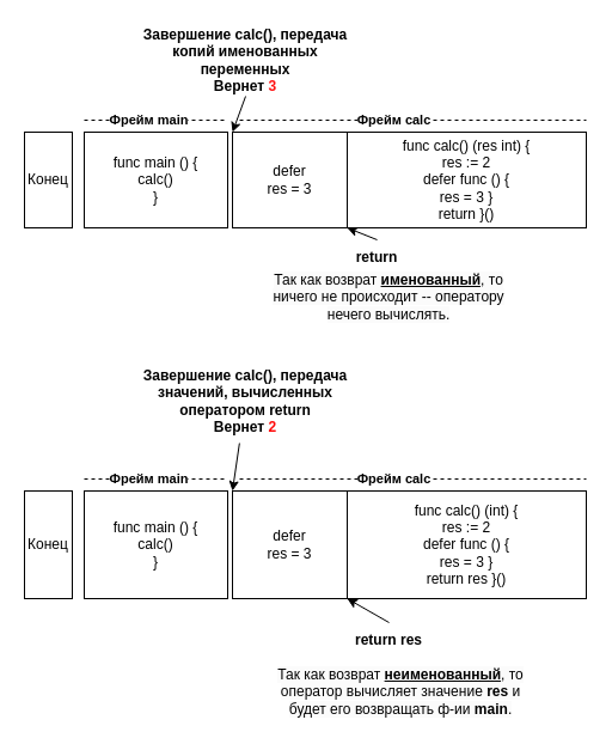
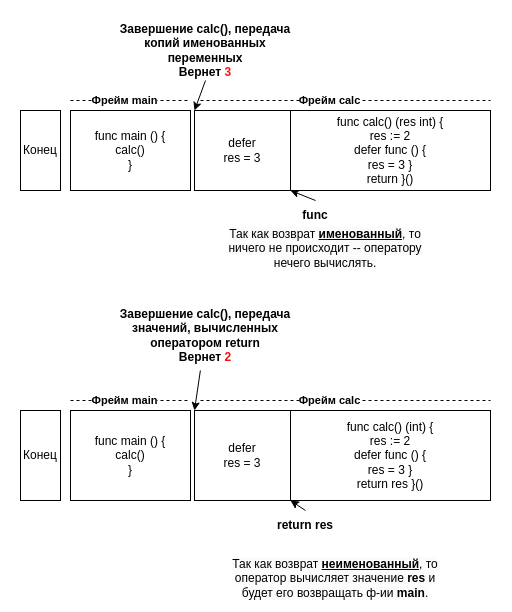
  <mxCell id="0" />
  <mxCell id="1" parent="0" />
  <mxCell id="2" value="func main () {&lt;div&gt;calc()&lt;/div&gt;&lt;div&gt;}&lt;/div&gt;" style="rounded=0;whiteSpace=wrap;html=1;" parent="1" vertex="1"><mxGeometry x="70" y="110" width="120" height="80" as="geometry" /></mxCell>
  <mxCell id="3" value="Конец" style="rounded=0;whiteSpace=wrap;html=1;" parent="1" vertex="1"><mxGeometry x="20" y="110" width="40" height="80" as="geometry" /></mxCell>
  <mxCell id="4" value="" style="endArrow=classic;html=1;rounded=0;entryX=1;entryY=1;entryDx=0;entryDy=0;exitX=0.5;exitY=0;exitDx=0;exitDy=0;" parent="1" source="5" target="8" edge="1"><mxGeometry width="50" height="50" relative="1" as="geometry"><mxPoint x="280" y="240" as="sourcePoint" /><mxPoint x="229.7" y="188.98" as="targetPoint" /></mxGeometry></mxCell>
- <mxCell id="5" value="&lt;b&gt;return&lt;/b&gt;" style="text;html=1;align=center;verticalAlign=middle;whiteSpace=wrap;rounded=0;" parent="1" vertex="1"><mxGeometry x="290" y="200" width="50" height="30" as="geometry" /></mxCell>
+ <mxCell id="5" value="&lt;b&gt;func&lt;/b&gt;" style="text;html=1;align=center;verticalAlign=middle;whiteSpace=wrap;rounded=0;" parent="1" vertex="1"><mxGeometry x="290" y="200" width="50" height="30" as="geometry" /></mxCell>
  <mxCell id="6" value="&lt;span style=&quot;forced-color-adjust: none; color: rgb(0, 0, 0); font-family: Helvetica; font-size: 12px; font-style: normal; font-variant-ligatures: normal; font-variant-caps: normal; letter-spacing: normal; orphans: 2; text-indent: 0px; text-transform: none; widows: 2; word-spacing: 0px; -webkit-text-stroke-width: 0px; white-space: normal; background-color: rgb(251, 251, 251); text-decoration-thickness: initial; text-decoration-style: initial; text-decoration-color: initial;&quot;&gt;Так как возврат &lt;/span&gt;&lt;span style=&quot;forced-color-adjust: none; color: rgb(0, 0, 0); font-family: Helvetica; font-size: 12px; font-variant-ligatures: normal; font-variant-caps: normal; letter-spacing: normal; orphans: 2; text-indent: 0px; text-transform: none; widows: 2; word-spacing: 0px; -webkit-text-stroke-width: 0px; white-space: normal; background-color: rgb(251, 251, 251); text-decoration-thickness: initial; text-decoration-style: initial; text-decoration-color: initial;&quot;&gt;&lt;b style=&quot;&quot;&gt;&lt;u style=&quot;&quot;&gt;именованный&lt;/u&gt;&lt;/b&gt;&lt;/span&gt;&lt;span style=&quot;forced-color-adjust: none; color: rgb(0, 0, 0); font-family: Helvetica; font-size: 12px; font-style: normal; font-variant-ligatures: normal; font-variant-caps: normal; letter-spacing: normal; orphans: 2; text-indent: 0px; text-transform: none; widows: 2; word-spacing: 0px; -webkit-text-stroke-width: 0px; white-space: normal; background-color: rgb(251, 251, 251); text-decoration-thickness: initial; text-decoration-style: initial; text-decoration-color: initial;&quot;&gt;, то ничего не происходит -- оператору нечего вычислять.&lt;/span&gt;" style="text;whiteSpace=wrap;html=1;align=center;" parent="1" vertex="1"><mxGeometry x="210" y="220" width="230" height="40" as="geometry" /></mxCell>
  <mxCell id="7" value="func calc() (res int) {&lt;div&gt;res := 2&lt;/div&gt;&lt;div&gt;defer func () {&lt;div&gt;res = 3&amp;nbsp;&lt;span style=&quot;background-color: transparent; color: light-dark(rgb(0, 0, 0), rgb(255, 255, 255));&quot;&gt;}&lt;/span&gt;&lt;/div&gt;&lt;/div&gt;&lt;div&gt;return&amp;nbsp;&lt;span style=&quot;background-color: transparent; color: light-dark(rgb(0, 0, 0), rgb(255, 255, 255));&quot;&gt;}()&lt;/span&gt;&lt;/div&gt;" style="rounded=0;whiteSpace=wrap;html=1;" parent="1" vertex="1"><mxGeometry x="290" y="110" width="200" height="80" as="geometry" /></mxCell>
  <mxCell id="8" value="defer&lt;br&gt;&lt;span style=&quot;background-color: transparent; color: light-dark(rgb(0, 0, 0), rgb(255, 255, 255));&quot;&gt;res = 3&lt;/span&gt;" style="rounded=0;whiteSpace=wrap;html=1;" parent="1" vertex="1"><mxGeometry x="194" y="110" width="96" height="80" as="geometry" /></mxCell>
  <mxCell id="9" value="" style="endArrow=classic;html=1;rounded=0;entryX=0;entryY=0;entryDx=0;entryDy=0;exitX=0.5;exitY=1;exitDx=0;exitDy=0;" parent="1" source="10" target="8" edge="1"><mxGeometry width="50" height="50" relative="1" as="geometry"><mxPoint x="200" y="80" as="sourcePoint" /><mxPoint x="194" y="130" as="targetPoint" /></mxGeometry></mxCell>
  <mxCell id="10" value="&lt;b&gt;Завершение calc(), передача копий именованных переменных&lt;/b&gt;&lt;div&gt;&lt;b&gt;Вернет &lt;font style=&quot;color: rgb(255, 20, 20);&quot;&gt;3&lt;/font&gt;&lt;/b&gt;&lt;/div&gt;" style="text;html=1;align=center;verticalAlign=middle;whiteSpace=wrap;rounded=0;" parent="1" vertex="1"><mxGeometry x="110" y="20" width="190" height="60" as="geometry" /></mxCell>
  <mxCell id="11" value="func main () {&lt;div&gt;calc()&lt;/div&gt;&lt;div&gt;}&lt;/div&gt;" style="rounded=0;whiteSpace=wrap;html=1;" parent="1" vertex="1"><mxGeometry x="70" y="410" width="120" height="90" as="geometry" /></mxCell>
  <mxCell id="12" value="Конец" style="rounded=0;whiteSpace=wrap;html=1;" parent="1" vertex="1"><mxGeometry x="20" y="410" width="40" height="90" as="geometry" /></mxCell>
  <mxCell id="13" value="" style="endArrow=classic;html=1;rounded=0;entryX=0;entryY=1;entryDx=0;entryDy=0;exitX=0.5;exitY=0;exitDx=0;exitDy=0;" parent="1" source="14" target="16" edge="1"><mxGeometry width="50" height="50" relative="1" as="geometry"><mxPoint x="280" y="520" as="sourcePoint" /><mxPoint x="229.7" y="468.98" as="targetPoint" /></mxGeometry></mxCell>
- <mxCell id="14" value="&lt;b&gt;return res&lt;/b&gt;" style="text;html=1;align=center;verticalAlign=middle;whiteSpace=wrap;rounded=0;" parent="1" vertex="1"><mxGeometry x="295" y="520" width="60" height="30" as="geometry" /></mxCell>
+ <mxCell id="14" value="&lt;b&gt;return res&lt;/b&gt;" style="text;html=1;align=center;verticalAlign=middle;whiteSpace=wrap;rounded=0;" parent="1" vertex="1"><mxGeometry x="275" y="510" width="60" height="30" as="geometry" /></mxCell>
  <mxCell id="15" value="&lt;span style=&quot;forced-color-adjust: none; color: rgb(0, 0, 0); font-family: Helvetica; font-size: 12px; font-style: normal; font-variant-ligatures: normal; font-variant-caps: normal; letter-spacing: normal; orphans: 2; text-indent: 0px; text-transform: none; widows: 2; word-spacing: 0px; -webkit-text-stroke-width: 0px; white-space: normal; background-color: rgb(251, 251, 251); text-decoration-thickness: initial; text-decoration-style: initial; text-decoration-color: initial;&quot;&gt;Так как возврат &lt;b&gt;&lt;u&gt;неименованный&lt;/u&gt;&lt;/b&gt;, то оператор вычисляет значение &lt;b&gt;res &lt;/b&gt;и будет его возвращать ф-ии &lt;b&gt;main&lt;/b&gt;.&lt;/span&gt;" style="text;whiteSpace=wrap;html=1;align=center;" parent="1" vertex="1"><mxGeometry x="220" y="550" width="230" height="40" as="geometry" /></mxCell>
  <mxCell id="16" value="func calc() (int) {&lt;div&gt;res := 2&lt;/div&gt;&lt;div&gt;defer func () {&lt;div&gt;res = 3&amp;nbsp;&lt;span style=&quot;background-color: transparent; color: light-dark(rgb(0, 0, 0), rgb(255, 255, 255));&quot;&gt;}&lt;/span&gt;&lt;/div&gt;&lt;/div&gt;&lt;div&gt;return res&amp;nbsp;&lt;span style=&quot;background-color: transparent; color: light-dark(rgb(0, 0, 0), rgb(255, 255, 255));&quot;&gt;}()&lt;/span&gt;&lt;/div&gt;" style="rounded=0;whiteSpace=wrap;html=1;" parent="1" vertex="1"><mxGeometry x="290" y="410" width="200" height="90" as="geometry" /></mxCell>
  <mxCell id="17" value="defer&lt;br&gt;&lt;span style=&quot;background-color: transparent; color: light-dark(rgb(0, 0, 0), rgb(255, 255, 255));&quot;&gt;res = 3&lt;/span&gt;" style="rounded=0;whiteSpace=wrap;html=1;" parent="1" vertex="1"><mxGeometry x="194" y="410" width="96" height="90" as="geometry" /></mxCell>
  <mxCell id="18" value="" style="endArrow=classic;html=1;rounded=0;entryX=1;entryY=1;entryDx=0;entryDy=0;" parent="1" source="19" edge="1"><mxGeometry width="50" height="50" relative="1" as="geometry"><mxPoint x="200" y="360" as="sourcePoint" /><mxPoint x="194" y="410" as="targetPoint" /></mxGeometry></mxCell>
  <mxCell id="19" value="&lt;b&gt;Завершение calc(), передача значений, вычисленных оператором return&lt;/b&gt;&lt;div&gt;&lt;b&gt;Вернет &lt;font style=&quot;color: rgb(255, 10, 10);&quot;&gt;2&lt;/font&gt;&lt;/b&gt;&lt;/div&gt;" style="text;html=1;align=center;verticalAlign=middle;whiteSpace=wrap;rounded=0;" parent="1" vertex="1"><mxGeometry x="110" y="300" width="190" height="70" as="geometry" /></mxCell>
  <mxCell id="20" value="" style="endArrow=none;dashed=1;html=1;rounded=0;" parent="1" edge="1"><mxGeometry width="50" height="50" relative="1" as="geometry"><mxPoint x="200" y="400" as="sourcePoint" /><mxPoint x="490" y="400" as="targetPoint" /></mxGeometry></mxCell>
  <mxCell id="21" value="&lt;b&gt;Фрейм calc&lt;/b&gt;" style="edgeLabel;html=1;align=center;verticalAlign=middle;resizable=0;points=[];" parent="20" vertex="1" connectable="0"><mxGeometry x="-0.116" y="1" relative="1" as="geometry"><mxPoint as="offset" /></mxGeometry></mxCell>
  <mxCell id="22" value="" style="endArrow=none;dashed=1;html=1;rounded=0;" parent="1" edge="1"><mxGeometry width="50" height="50" relative="1" as="geometry"><mxPoint x="70" y="400" as="sourcePoint" /><mxPoint x="190" y="400" as="targetPoint" /></mxGeometry></mxCell>
  <mxCell id="23" value="&lt;b&gt;Фрейм main&lt;/b&gt;" style="edgeLabel;html=1;align=center;verticalAlign=middle;resizable=0;points=[];" parent="22" vertex="1" connectable="0"><mxGeometry x="-0.116" y="1" relative="1" as="geometry"><mxPoint as="offset" /></mxGeometry></mxCell>
  <mxCell id="24" value="" style="endArrow=none;dashed=1;html=1;rounded=0;" edge="1" parent="1"><mxGeometry width="50" height="50" relative="1" as="geometry"><mxPoint x="200" y="100" as="sourcePoint" /><mxPoint x="490" y="100" as="targetPoint" /></mxGeometry></mxCell>
  <mxCell id="25" value="&lt;b&gt;Фрейм calc&lt;/b&gt;" style="edgeLabel;html=1;align=center;verticalAlign=middle;resizable=0;points=[];" vertex="1" connectable="0" parent="24"><mxGeometry x="-0.116" y="1" relative="1" as="geometry"><mxPoint as="offset" /></mxGeometry></mxCell>
  <mxCell id="26" value="" style="endArrow=none;dashed=1;html=1;rounded=0;" edge="1" parent="1"><mxGeometry width="50" height="50" relative="1" as="geometry"><mxPoint x="70" y="100" as="sourcePoint" /><mxPoint x="190" y="100" as="targetPoint" /></mxGeometry></mxCell>
  <mxCell id="27" value="&lt;b&gt;Фрейм main&lt;/b&gt;" style="edgeLabel;html=1;align=center;verticalAlign=middle;resizable=0;points=[];" vertex="1" connectable="0" parent="26"><mxGeometry x="-0.116" y="1" relative="1" as="geometry"><mxPoint as="offset" /></mxGeometry></mxCell>
